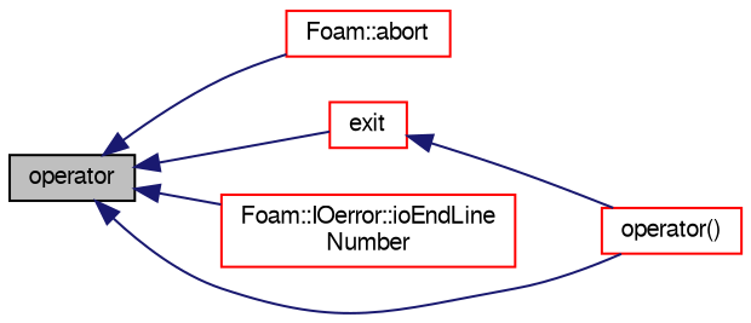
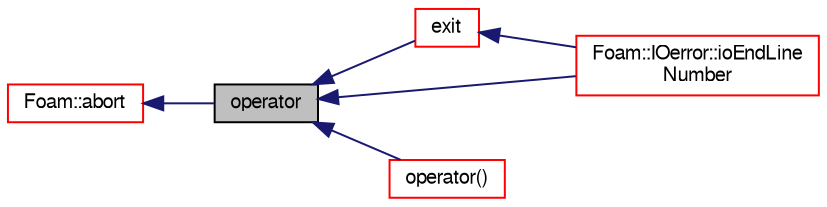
  digraph {
    rankdir=LR
    node [color=red fontname=FreeSans fontsize=10 shape=record]
    edge [color=midnightblue dir=back fontname=FreeSans fontsize=10 labelfontname=FreeSans labelfontsize=10 style=solid]
    n1 [color=black fillcolor=grey75 fontcolor=black height=0.2 label=operator style=filled width=0.4]
    n2 [height=0.2 label="Foam::abort" width=0.4]
    n3 [height=0.2 label=exit width=0.4]
    n4 [height=0.2 label="Foam::IOerror::ioEndLine\lNumber" width=0.4]
    n5 [height=0.2 label="operator()" width=0.4]
-   n1 -> n2
+   n2 -> n1
    n1 -> n3
    n1 -> n4
    n1 -> n5
-   n3 -> n5
+   n3 -> n4
  }
